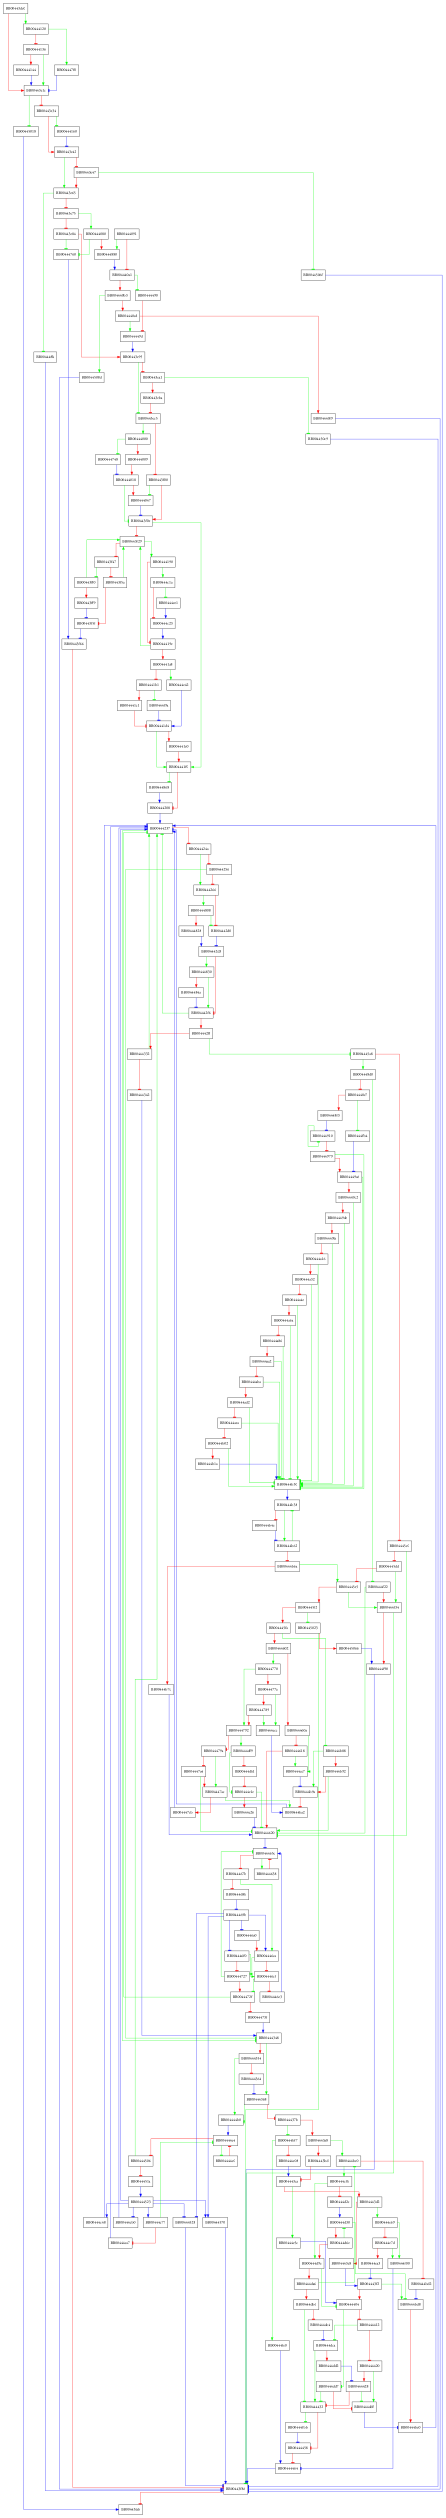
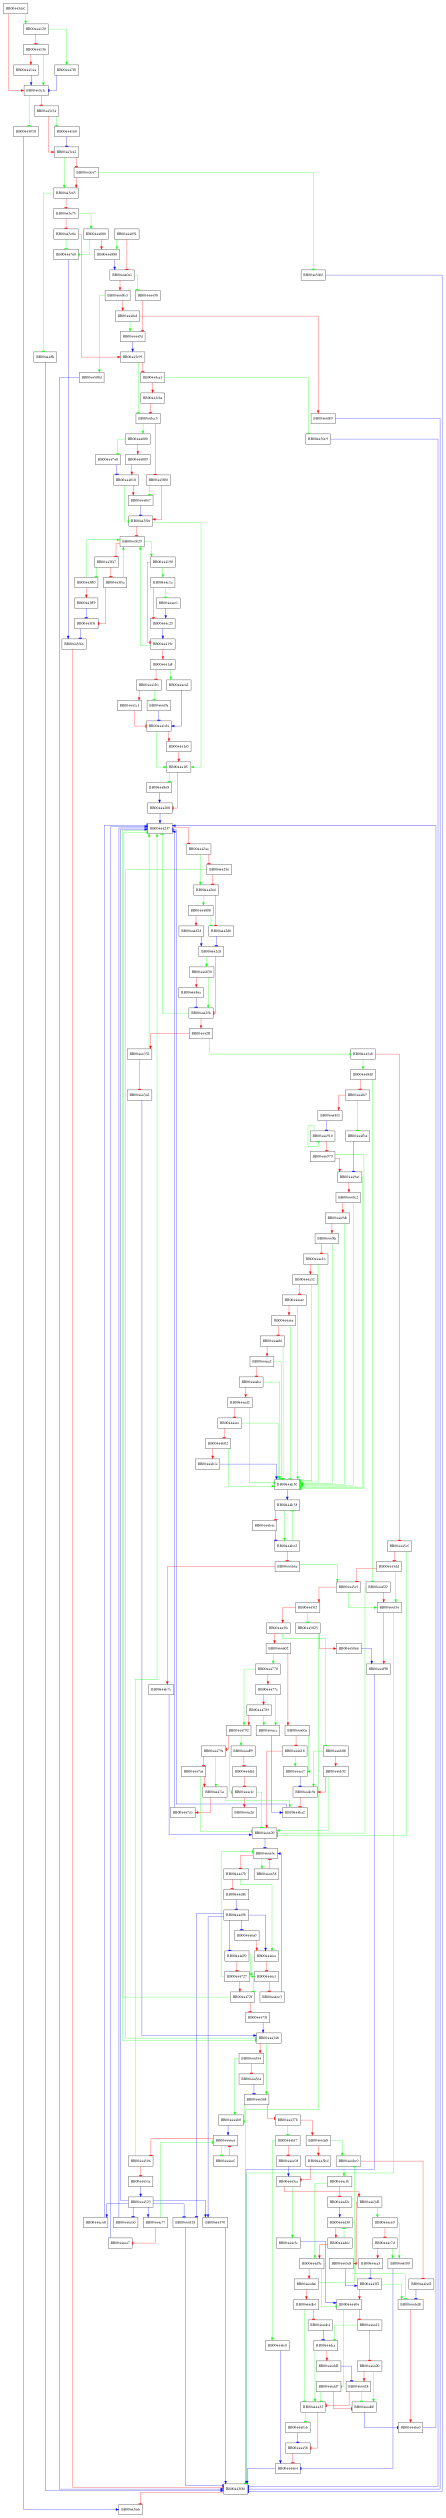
  digraph {
    fontname="EB Garamond"
    splines=ortho
    node [fontname="EB Garamond" shape=box]
    edge [arrowhead=normal color=red fontname="EB Garamond"]
    BB00443de0
    BB00444120
    BB00443e1c
    BB004447f0
    BB00444136
    BB00445018
    BB00443e34
    BB00444144
    BB00443fab
    BB00444160
    BB00443e42
    BB00443e65
    BB00443e47
    BB00444ffa
    BB00443e75
    BB0044506f
    BB00443f86
    BB00444080
    BB00443e84
    BB00444760
    BB00444880
    BB00443e95
    BB00443f66
    BB00444091
    BB004440a1
    BB00443ec5
    BB00443ea1
    BB00444000
    BB00443f00
    BB004450c9
    BB00443eba
    BB00444748
    BB00444009
    BB00444047
    BB00443f0e
    BB00444018
    BB004441f0
    BB00443f29
    BB00444868
    BB00444208
    BB00444190
    BB00443f47
    BB00444237
    BB00444c1a
    BB0044419e
    BB00443ff0
    BB00443f5a
    BB00444ee1
    BB00444c23
    BB004441a8
    BB00443ff9
    BB00443f5f
    BB00444490
    BB004440b3
    BB0044449d
    BB0044508d
    BB004440cd
    BB004440f9
    BB00444e42
    BB004441b1
    BB004441d4
    BB00444f9a
    BB004441c1
    BB004441e0
    BB00444348
    BB0044424a
    BB00444368
    BB00444354
    BB00444266
    BB00444256
    BB004444b0
    BB0044437b
    BB00444364
    BB00444808
    BB004442d0
    BB00444828
    BB004442d3
    BB00444830
    BB004442f6
    BB0044484a
    BB004442ff
    BB004445a8
    BB00444332
    BB004448d0
    BB004445c0
    BB00444342
    BB00444f22
    BB004448e7
    BB00444620
    BB004445dd
    BB004444e4
    BB00444bf7
    BB004443a8
    BB004444c0
    BB00444506
    BB00444fe0
    BB00444c08
    BB00444bc0
    BB004443bd
    BB00444464
    BB004443ca
    BB00444cfb
    BB00444bd2
    BB00444d9e
    BB00444d2c
    BB00444bd8
    BB00444e5c
    BB004443d2
    BB00444404
    BB00444e69
    BB004443e8
    BB00444dd7
    BB00444412
    BB00444f00
    BB00444e7d
    BB004443f2
    BB00444ea3
    BB00444be0
    BB00444ddf
    BB00444432
    BB00444dca
    BB00444420
    BB00444fbb
    BB00444458
    BB00444dd2
    BB00444428
    BB0044451a
    BB00444523
    BB00444c77
    BB00444528
    BB00444c48
    BB00444570
    BB00444cb0
    BB00444ca7
    BB00444f34
    BB00444fb4
    BB004448f3
    BB0044465c
    BB004445e5
    BB00444638
    BB0044467b
    BB00444f90
    BB004445f2
    BB00445023
    BB004445fa
    BB00445066
    BB00444b88
    BB00444602
    BB00444b9a
    BB00444b92
    BB00444770
    BB0044460a
    BB00444ba2
    BB00444792
    BB0044477a
    BB00444ce7
    BB00444618
    BB00444df9
    BB0044479a
    BB00444ecc
    BB00444789
    BB004446ca
    BB0044468b
    BB00444727
    BB004446cf
    BB0044469b
    BB0044472f
    BB004446e3
    BB004446a0
    BB004446f0
    BB0044473f
    BB00444e1e
    BB00444dfd
    BB004447ac
    BB004447a4
    BB00444e26
    BB004447cb
    BB004449a6
    BB00444910
    BB00444b30
    BB004449c2
    BB00444979
    BB00444b38
    BB00444b62
    BB00444b4e
    BB004449de
    BB004449fa
    BB00444a16
    BB00444a32
    BB00444a4e
    BB00444a6a
    BB00444a86
    BB00444aa2
    BB00444aba
    BB00444ad2
    BB00444aea
    BB00444b02
    BB00444b1a
    BB00444b6a
    BB00444b7c
    BB00444da6
    BB00444d30
    BB00444db6
    BB00444d6e
    BB00444dc4
    BB00443de0 -> BB00444120 [color=green]
    BB00443de0 -> BB00443e1c
    BB00444120 -> BB004447f0 [color=green]
    BB00444120 -> BB00444136 [arrowhead=tee]
    BB00443e1c -> BB00445018 [arrowhead=tee color=green]
    BB00443e1c -> BB00443e34 [arrowhead=tee]
    BB004447f0 -> BB00443e1c [arrowhead=tee color=blue]
    BB00444136 -> BB00443e1c [color=green]
    BB00444136 -> BB00444144
    BB00445018 -> BB00443fab [color=blue]
    BB00443e34 -> BB00444160 [arrowhead=tee color=green]
    BB00443e34 -> BB00443e42
    BB00444144 -> BB00443e1c [color=blue]
    BB00444160 -> BB00443e42 [arrowhead=tee color=blue]
    BB00443e42 -> BB00443e65 [color=green]
    BB00443e42 -> BB00443e47 [arrowhead=tee]
    BB00443e65 -> BB00444ffa [arrowhead=tee color=green]
    BB00443e65 -> BB00443e75 [arrowhead=tee]
    BB00443e47 -> BB00443e65
    BB00443e47 -> BB0044506f [arrowhead=tee color=green]
    BB00444ffa -> BB00443f86 [color=blue]
    BB00443e75 -> BB00444080 [color=green]
    BB00443e75 -> BB00443e84 [arrowhead=tee]
    BB0044506f -> BB00443f86 [arrowhead=tee color=blue]
    BB00443f86 -> BB00443fab [arrowhead=tee]
    BB00444080 -> BB00444760 [arrowhead=tee color=green]
    BB00444080 -> BB00444880
    BB00443e84 -> BB00444760 [arrowhead=tee color=green]
    BB00443e84 -> BB00443e95
    BB00444760 -> BB00443f66 [color=blue]
    BB00444880 -> BB004440a1 [color=blue]
    BB00443e95 -> BB00443ec5 [arrowhead=tee color=green]
    BB00443e95 -> BB00443ea1 [arrowhead=tee]
    BB00443f66 -> BB00443f86 [arrowhead=tee]
    BB00444091 -> BB00444880 [color=green]
    BB00444091 -> BB004440a1 [arrowhead=tee]
    BB004440a1 -> BB00444490 [arrowhead=tee color=green]
    BB004440a1 -> BB004440b3
    BB00443ec5 -> BB00444000 [color=green]
    BB00443ec5 -> BB00443f00 [arrowhead=tee]
    BB00443ea1 -> BB004450c9 [arrowhead=tee color=green]
    BB00443ea1 -> BB00443eba
    BB00444000 -> BB00444748 [arrowhead=tee color=green]
    BB00444000 -> BB00444009
    BB00443f00 -> BB00444047 [arrowhead=tee color=green]
    BB00443f00 -> BB00443f0e
    BB004450c9 -> BB00443f86 [arrowhead=tee color=blue]
    BB00443eba -> BB00443ec5 [arrowhead=tee]
    BB00444748 -> BB00444018 [arrowhead=tee color=blue]
    BB00444009 -> BB00444018
    BB00444047 -> BB00443f0e [arrowhead=tee color=blue]
    BB00443f0e -> BB004441f0 [color=green]
    BB00443f0e -> BB00443f29 [arrowhead=tee]
    BB00444018 -> BB00444047
    BB00444018 -> BB00443f0e [arrowhead=tee color=green]
    BB004441f0 -> BB00444868 [arrowhead=tee color=green]
    BB004441f0 -> BB00444208 [arrowhead=tee]
    BB00443f29 -> BB00444190 [color=green]
    BB00443f29 -> BB00443f47 [arrowhead=tee]
    BB00444868 -> BB00444208 [color=blue]
    BB00444208 -> BB00444237 [color=blue]
    BB00444190 -> BB00444c1a [color=green]
    BB00444190 -> BB0044419e [arrowhead=tee]
    BB00443f47 -> BB00443ff0 [arrowhead=tee color=green]
    BB00443f47 -> BB00443f5a [arrowhead=tee]
    BB00444237 -> BB00444348 [arrowhead=tee color=green]
    BB00444237 -> BB0044424a [arrowhead=tee]
    BB00444c1a -> BB00444ee1 [arrowhead=tee color=green]
    BB00444c1a -> BB00444c23 [arrowhead=tee]
    BB0044419e -> BB00443f29 [color=green]
    BB0044419e -> BB004441a8
    BB00443ff0 -> BB00443f29 [color=green]
    BB00443ff0 -> BB00443ff9
    BB00443f5a -> BB00443f29 [color=green]
    BB00443f5a -> BB00443f5f [arrowhead=tee]
    BB00444ee1 -> BB00444c23 [color=blue]
    BB00444c23 -> BB0044419e [color=blue]
    BB004441a8 -> BB00444e42 [color=green]
    BB004441a8 -> BB004441b1 [arrowhead=tee]
    BB00443ff9 -> BB00443f5f [arrowhead=tee color=blue]
    BB00443f5f -> BB00443f66 [arrowhead=tee color=blue]
    BB00444490 -> BB0044449d [arrowhead=tee]
    BB004440b3 -> BB0044508d [color=green]
    BB004440b3 -> BB004440cd
    BB0044449d -> BB00443e95 [color=blue]
    BB0044508d -> BB00443f86 [color=blue]
    BB004440cd -> BB0044449d [color=green]
    BB004440cd -> BB004440f9
    BB004440f9 -> BB00443f86 [arrowhead=tee color=blue]
    BB00444e42 -> BB004441d4 [color=blue]
    BB004441b1 -> BB00444f9a [arrowhead=tee color=green]
    BB004441b1 -> BB004441c1
    BB004441d4 -> BB004441f0 [color=green]
    BB004441d4 -> BB004441e0
    BB00444f9a -> BB004441d4 [arrowhead=tee color=blue]
    BB004441c1 -> BB004441d4 [arrowhead=tee]
    BB004441e0 -> BB004441f0
    BB00444348 -> BB00444368 [color=green]
    BB00444348 -> BB00444354
    BB0044424a -> BB00444266 [color=green]
    BB0044424a -> BB00444256 [arrowhead=tee]
    BB00444368 -> BB004444b0 [arrowhead=tee color=green]
    BB00444368 -> BB0044437b [arrowhead=tee]
    BB00444354 -> BB004444b0 [color=green]
    BB00444354 -> BB00444364 [arrowhead=tee]
    BB00444266 -> BB00444808 [color=green]
    BB00444266 -> BB004442d0 [arrowhead=tee]
    BB00444256 -> BB00444348 [arrowhead=tee color=green]
    BB00444256 -> BB00444266 [arrowhead=tee]
    BB004444b0 -> BB004444e4 [color=blue]
    BB0044437b -> BB00444bf7 [arrowhead=tee color=green]
    BB0044437b -> BB004443a8
    BB00444364 -> BB00444368 [arrowhead=tee color=blue]
    BB00444808 -> BB004442d0 [arrowhead=tee color=green]
    BB00444808 -> BB00444828
    BB004442d0 -> BB004442d3 [arrowhead=tee color=blue]
    BB00444828 -> BB004442d3 [color=blue]
    BB004442d3 -> BB00444830 [color=green]
    BB004442d3 -> BB004442f6 [arrowhead=tee]
    BB00444830 -> BB004442f6 [color=green]
    BB00444830 -> BB0044484a
    BB004442f6 -> BB00444237 [arrowhead=tee color=green]
    BB004442f6 -> BB004442ff
    BB0044484a -> BB004442f6 [arrowhead=tee color=blue]
    BB004442ff -> BB004445a8 [arrowhead=tee color=green]
    BB004442ff -> BB00444332
    BB004445a8 -> BB004448d0 [color=green]
    BB004445a8 -> BB004445c0 [arrowhead=tee]
    BB00444332 -> BB00444237 [color=green]
    BB00444332 -> BB00444342 [arrowhead=tee]
    BB004448d0 -> BB00444f22 [arrowhead=tee color=green]
    BB004448d0 -> BB004448e7 [arrowhead=tee]
    BB004445c0 -> BB00444620 [arrowhead=tee color=green]
    BB004445c0 -> BB004445dd [arrowhead=tee]
    BB00444342 -> BB00444348 [color=blue]
    BB00444f22 -> BB00444620 [arrowhead=tee color=green]
    BB00444f22 -> BB00444f34
    BB004448e7 -> BB00444fb4 [arrowhead=tee color=green]
    BB004448e7 -> BB004448f3
    BB00444620 -> BB0044465c [arrowhead=tee color=blue]
    BB004445dd -> BB00444f34 [color=green]
    BB004445dd -> BB004445e5 [arrowhead=tee]
    BB004444e4 -> BB004444c0 [arrowhead=tee color=green]
    BB004444e4 -> BB00444506 [arrowhead=tee]
    BB00444bf7 -> BB00444fe0 [color=green]
    BB00444bf7 -> BB00444c08 [arrowhead=tee]
    BB004443a8 -> BB00444bc0 [color=green]
    BB004443a8 -> BB004443bd
    BB004444c0 -> BB004444e4 [arrowhead=tee]
    BB00444506 -> BB00444237 [color=green]
    BB00444506 -> BB0044451a [arrowhead=tee]
    BB00444fe0 -> BB00444464 [color=blue]
    BB00444c08 -> BB004443ca [color=blue]
    BB00444bc0 -> BB00444cfb [color=green]
    BB00444bc0 -> BB00444bd2 [arrowhead=tee]
    BB004443bd -> BB004443ca [arrowhead=tee]
    BB00444464 -> BB00443f86 [color=blue]
    BB004443ca -> BB00444e5c [color=green]
    BB004443ca -> BB004443d2
    BB00444cfb -> BB00444d9e [color=green]
    BB00444cfb -> BB00444d2c [arrowhead=tee]
    BB00444bd2 -> BB00444bd8 [arrowhead=tee color=blue]
    BB00444d9e -> BB00444404 [arrowhead=tee color=green]
    BB00444d9e -> BB00444da6
    BB00444d2c -> BB00444d30 [color=blue]
    BB00444bd8 -> BB00444be0
    BB00444e5c -> BB00444404 [color=blue]
    BB004443d2 -> BB00444e69 [color=green]
    BB004443d2 -> BB004443e8
    BB00444404 -> BB00444dd7 [arrowhead=tee color=green]
    BB00444404 -> BB00444412 [arrowhead=tee]
    BB00444e69 -> BB00444f00 [color=green]
    BB00444e69 -> BB00444e7d [arrowhead=tee]
    BB004443e8 -> BB004443f2 [color=blue]
    BB00444dd7 -> BB00444ddf [arrowhead=tee]
    BB00444dd7 -> BB00444432 [arrowhead=tee color=green]
    BB00444412 -> BB00444dca [arrowhead=tee color=green]
    BB00444412 -> BB00444420 [arrowhead=tee]
    BB00444f00 -> BB00444464 [arrowhead=tee color=blue]
    BB00444e7d -> BB00444f00 [color=green]
    BB00444e7d -> BB00444ea3
    BB004443f2 -> BB00444bd8 [color=green]
    BB004443f2 -> BB00444404
    BB00444ea3 -> BB004443f2 [arrowhead=tee color=blue]
    BB00444be0 -> BB00444237 [color=blue]
    BB00444ddf -> BB00444be0 [arrowhead=tee color=blue]
    BB00444432 -> BB00444fbb [arrowhead=tee color=green]
    BB00444432 -> BB00444458 [arrowhead=tee]
    BB00444dca -> BB00444432 [color=green]
    BB00444dca -> BB00444dd2
    BB00444420 -> BB00444ddf [color=green]
    BB00444420 -> BB00444428
    BB00444fbb -> BB00444458 [arrowhead=tee color=blue]
    BB00444458 -> BB00444464 [arrowhead=tee]
    BB00444dd2 -> BB00444428 [arrowhead=tee color=blue]
    BB00444428 -> BB00444ddf [arrowhead=tee color=green]
    BB00444428 -> BB00444432 [arrowhead=tee]
    BB0044451a -> BB00444523 [color=blue]
    BB00444523 -> BB00444237 [color=blue]
    BB00444523 -> BB00444c77 [color=blue]
    BB00444523 -> BB00444528 [arrowhead=tee color=blue]
    BB00444523 -> BB00444c48 [color=blue]
    BB00444523 -> BB00444570 [color=blue]
    BB00444523 -> BB00444cb0 [arrowhead=tee color=blue]
    BB00444c77 -> BB004444e4 [arrowhead=tee color=green]
    BB00444c77 -> BB00444ca7 [arrowhead=tee]
    BB00444528 -> BB00443f86 [arrowhead=tee color=blue]
    BB00444c48 -> BB00444237 [arrowhead=tee color=blue]
    BB00444570 -> BB00443f86 [color=blue]
    BB00444cb0 -> BB00444237 [arrowhead=tee color=blue]
    BB00444ca7 -> BB00444237 [color=blue]
    BB00444f34 -> BB00443f86 [arrowhead=tee color=green]
    BB00444f34 -> BB00444f90
    BB00444fb4 -> BB004449a6 [arrowhead=tee color=blue]
    BB004448f3 -> BB00444910 [arrowhead=tee color=blue]
    BB0044465c -> BB00444638 [color=green]
    BB0044465c -> BB0044467b [arrowhead=tee]
    BB004445e5 -> BB00444f34 [color=green]
    BB004445e5 -> BB004445f2
    BB00444638 -> BB0044465c [arrowhead=tee]
    BB0044467b -> BB004446ca [color=green]
    BB0044467b -> BB0044468b [arrowhead=tee]
    BB00444f90 -> BB00443f86 [color=blue]
    BB004445f2 -> BB00445023 [arrowhead=tee color=green]
    BB004445f2 -> BB004445fa
    BB00445023 -> BB00443f86 [arrowhead=tee color=green]
    BB00445023 -> BB00445066
    BB004445fa -> BB00444b88 [arrowhead=tee color=green]
    BB004445fa -> BB00444602
    BB00445066 -> BB00444f90 [color=blue]
    BB00444b88 -> BB00444b9a [color=green]
    BB00444b88 -> BB00444b92
    BB00444602 -> BB00444770 [color=green]
    BB00444602 -> BB0044460a
    BB00444b9a -> BB00444ba2 [arrowhead=tee]
    BB00444b92 -> BB00444620 [color=green]
    BB00444b92 -> BB00444b9a
    BB00444770 -> BB00444792 [color=green]
    BB00444770 -> BB0044477a
    BB0044460a -> BB00444ce7 [color=green]
    BB0044460a -> BB00444618 [arrowhead=tee]
    BB00444ba2 -> BB00444237 [arrowhead=tee color=blue]
    BB00444792 -> BB00444df9 [color=green]
    BB00444792 -> BB0044479a [arrowhead=tee]
    BB0044477a -> BB00444ecc [color=green]
    BB0044477a -> BB00444789
    BB00444ce7 -> BB00444b9a [arrowhead=tee color=blue]
    BB00444618 -> BB00444620
    BB00444618 -> BB00444ce7 [color=green]
    BB00444df9 -> BB00444e1e [arrowhead=tee color=green]
    BB00444df9 -> BB00444dfd [arrowhead=tee]
    BB0044479a -> BB004447ac [color=green]
    BB0044479a -> BB004447a4 [arrowhead=tee]
    BB00444ecc -> BB00444ba2 [color=blue]
    BB00444789 -> BB00444792
    BB00444789 -> BB00444ecc [color=green]
    BB004446ca -> BB00444727 [color=green]
    BB004446ca -> BB004446cf [arrowhead=tee]
    BB0044468b -> BB0044469b [arrowhead=tee color=blue]
    BB00444727 -> BB0044465c [arrowhead=tee color=green]
    BB00444727 -> BB0044472f
    BB004446cf -> BB0044472f [arrowhead=tee color=green]
    BB004446cf -> BB004446e3 [arrowhead=tee]
    BB0044469b -> BB00444528 [arrowhead=tee color=blue]
    BB0044469b -> BB00444570 [color=blue]
    BB0044469b -> BB004446ca [color=blue]
    BB0044469b -> BB004446a0 [arrowhead=tee color=blue]
    BB0044469b -> BB004446f0 [arrowhead=tee color=blue]
    BB0044472f -> BB00444237 [arrowhead=tee color=green]
    BB0044472f -> BB0044473f [arrowhead=tee]
    BB004446e3 -> BB0044465c [color=blue]
    BB004446a0 -> BB004446ca
    BB004446f0 -> BB00444727 [arrowhead=tee]
    BB004446f0 -> BB004446cf [color=green]
    BB0044473f -> BB00444348 [color=blue]
    BB00444e1e -> BB00444620 [arrowhead=tee color=green]
    BB00444e1e -> BB00444e26
    BB00444dfd -> BB00444e1e [arrowhead=tee]
    BB004447ac -> BB00444ba2 [color=green]
    BB004447ac -> BB004447cb
    BB004447a4 -> BB00444620 [arrowhead=tee color=green]
    BB004447a4 -> BB004447ac
-   BB00444e26 -> BB00444620 [arrowhead=tee color=blue]
    BB004447cb -> BB00444237 [color=blue]
    BB004449a6 -> BB00444b30 [arrowhead=tee color=green]
    BB004449a6 -> BB004449c2
    BB00444910 -> BB00444910 [arrowhead=tee color=green]
    BB00444910 -> BB00444979 [arrowhead=tee]
    BB00444b30 -> BB00444b38 [color=blue]
    BB004449c2 -> BB00444b30 [color=green]
    BB004449c2 -> BB004449de
    BB00444979 -> BB004449a6
    BB00444979 -> BB00444b30 [arrowhead=tee color=green]
    BB00444b38 -> BB00444b62 [color=green]
    BB00444b38 -> BB00444b4e [arrowhead=tee]
    BB00444b62 -> BB00444b38 [arrowhead=tee color=green]
    BB00444b62 -> BB00444b6a [arrowhead=tee]
    BB00444b4e -> BB00444b62 [arrowhead=tee color=blue]
    BB004449de -> BB00444b30 [color=green]
    BB004449de -> BB004449fa
    BB004449fa -> BB00444b30 [color=green]
    BB004449fa -> BB00444a16 [arrowhead=tee]
    BB00444a16 -> BB00444b30 [arrowhead=tee color=green]
    BB00444a16 -> BB00444a32
    BB00444a32 -> BB00444b30 [arrowhead=tee color=green]
    BB00444a32 -> BB00444a4e [arrowhead=tee]
    BB00444a4e -> BB00444b30 [color=green]
    BB00444a4e -> BB00444a6a
    BB00444a6a -> BB00444b30 [arrowhead=tee color=green]
    BB00444a6a -> BB00444a86 [arrowhead=tee]
    BB00444a86 -> BB00444b30 [arrowhead=tee color=green]
    BB00444a86 -> BB00444aa2
    BB00444aa2 -> BB00444b30 [arrowhead=tee color=green]
    BB00444aa2 -> BB00444aba [arrowhead=tee]
    BB00444aba -> BB00444b30 [color=green]
    BB00444aba -> BB00444ad2
    BB00444ad2 -> BB00444b30 [arrowhead=tee color=green]
    BB00444ad2 -> BB00444aea [arrowhead=tee]
    BB00444aea -> BB00444b30 [color=green]
    BB00444aea -> BB00444b02 [arrowhead=tee]
    BB00444b02 -> BB00444b30 [color=green]
    BB00444b02 -> BB00444b1a
    BB00444b1a -> BB00444b30 [color=blue]
    BB00444b6a -> BB004445e5 [color=green]
    BB00444b6a -> BB00444b7c
    BB00444b7c -> BB00444620 [color=blue]
    BB00444da6 -> BB00444bc0 [arrowhead=tee color=green]
    BB00444da6 -> BB00444db6
    BB00444d30 -> BB00444bd8 [arrowhead=tee color=green]
    BB00444d30 -> BB00444d6e
    BB00444db6 -> BB00444432 [arrowhead=tee color=green]
    BB00444db6 -> BB00444dc4 [arrowhead=tee]
    BB00444d6e -> BB00444d9e
    BB00444d6e -> BB00444d30 [arrowhead=tee color=green]
    BB00444dc4 -> BB00444dca [arrowhead=tee color=blue]
  }
